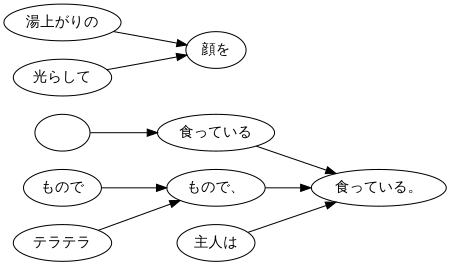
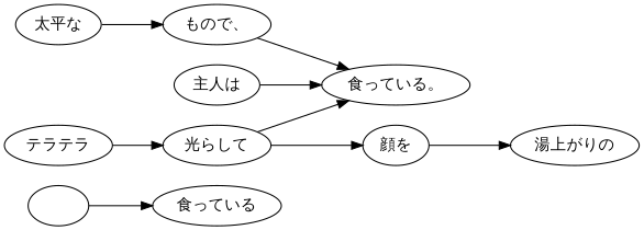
  digraph {
    rankdir=LR
    n1 [label="　"]
    n2 [label="食っている"]
    n3 [label="もので、"]
    n4 [label="食っている。"]
-   n5 [label="もので"]
+   n5 [label="太平な"]
    n6 [label="主人は"]
    n7 [label="湯上がりの"]
    n8 [label="顔を"]
    n9 [label="光らして"]
    n10 [label="テラテラ"]
    n1 -> n2
    n3 -> n4
    n5 -> n3
    n6 -> n4
-   n7 -> n8
-   n2 -> n4
+   n8 -> n7
+   n9 -> n4
    n9 -> n8
-   n10 -> n3
+   n10 -> n9
  }
